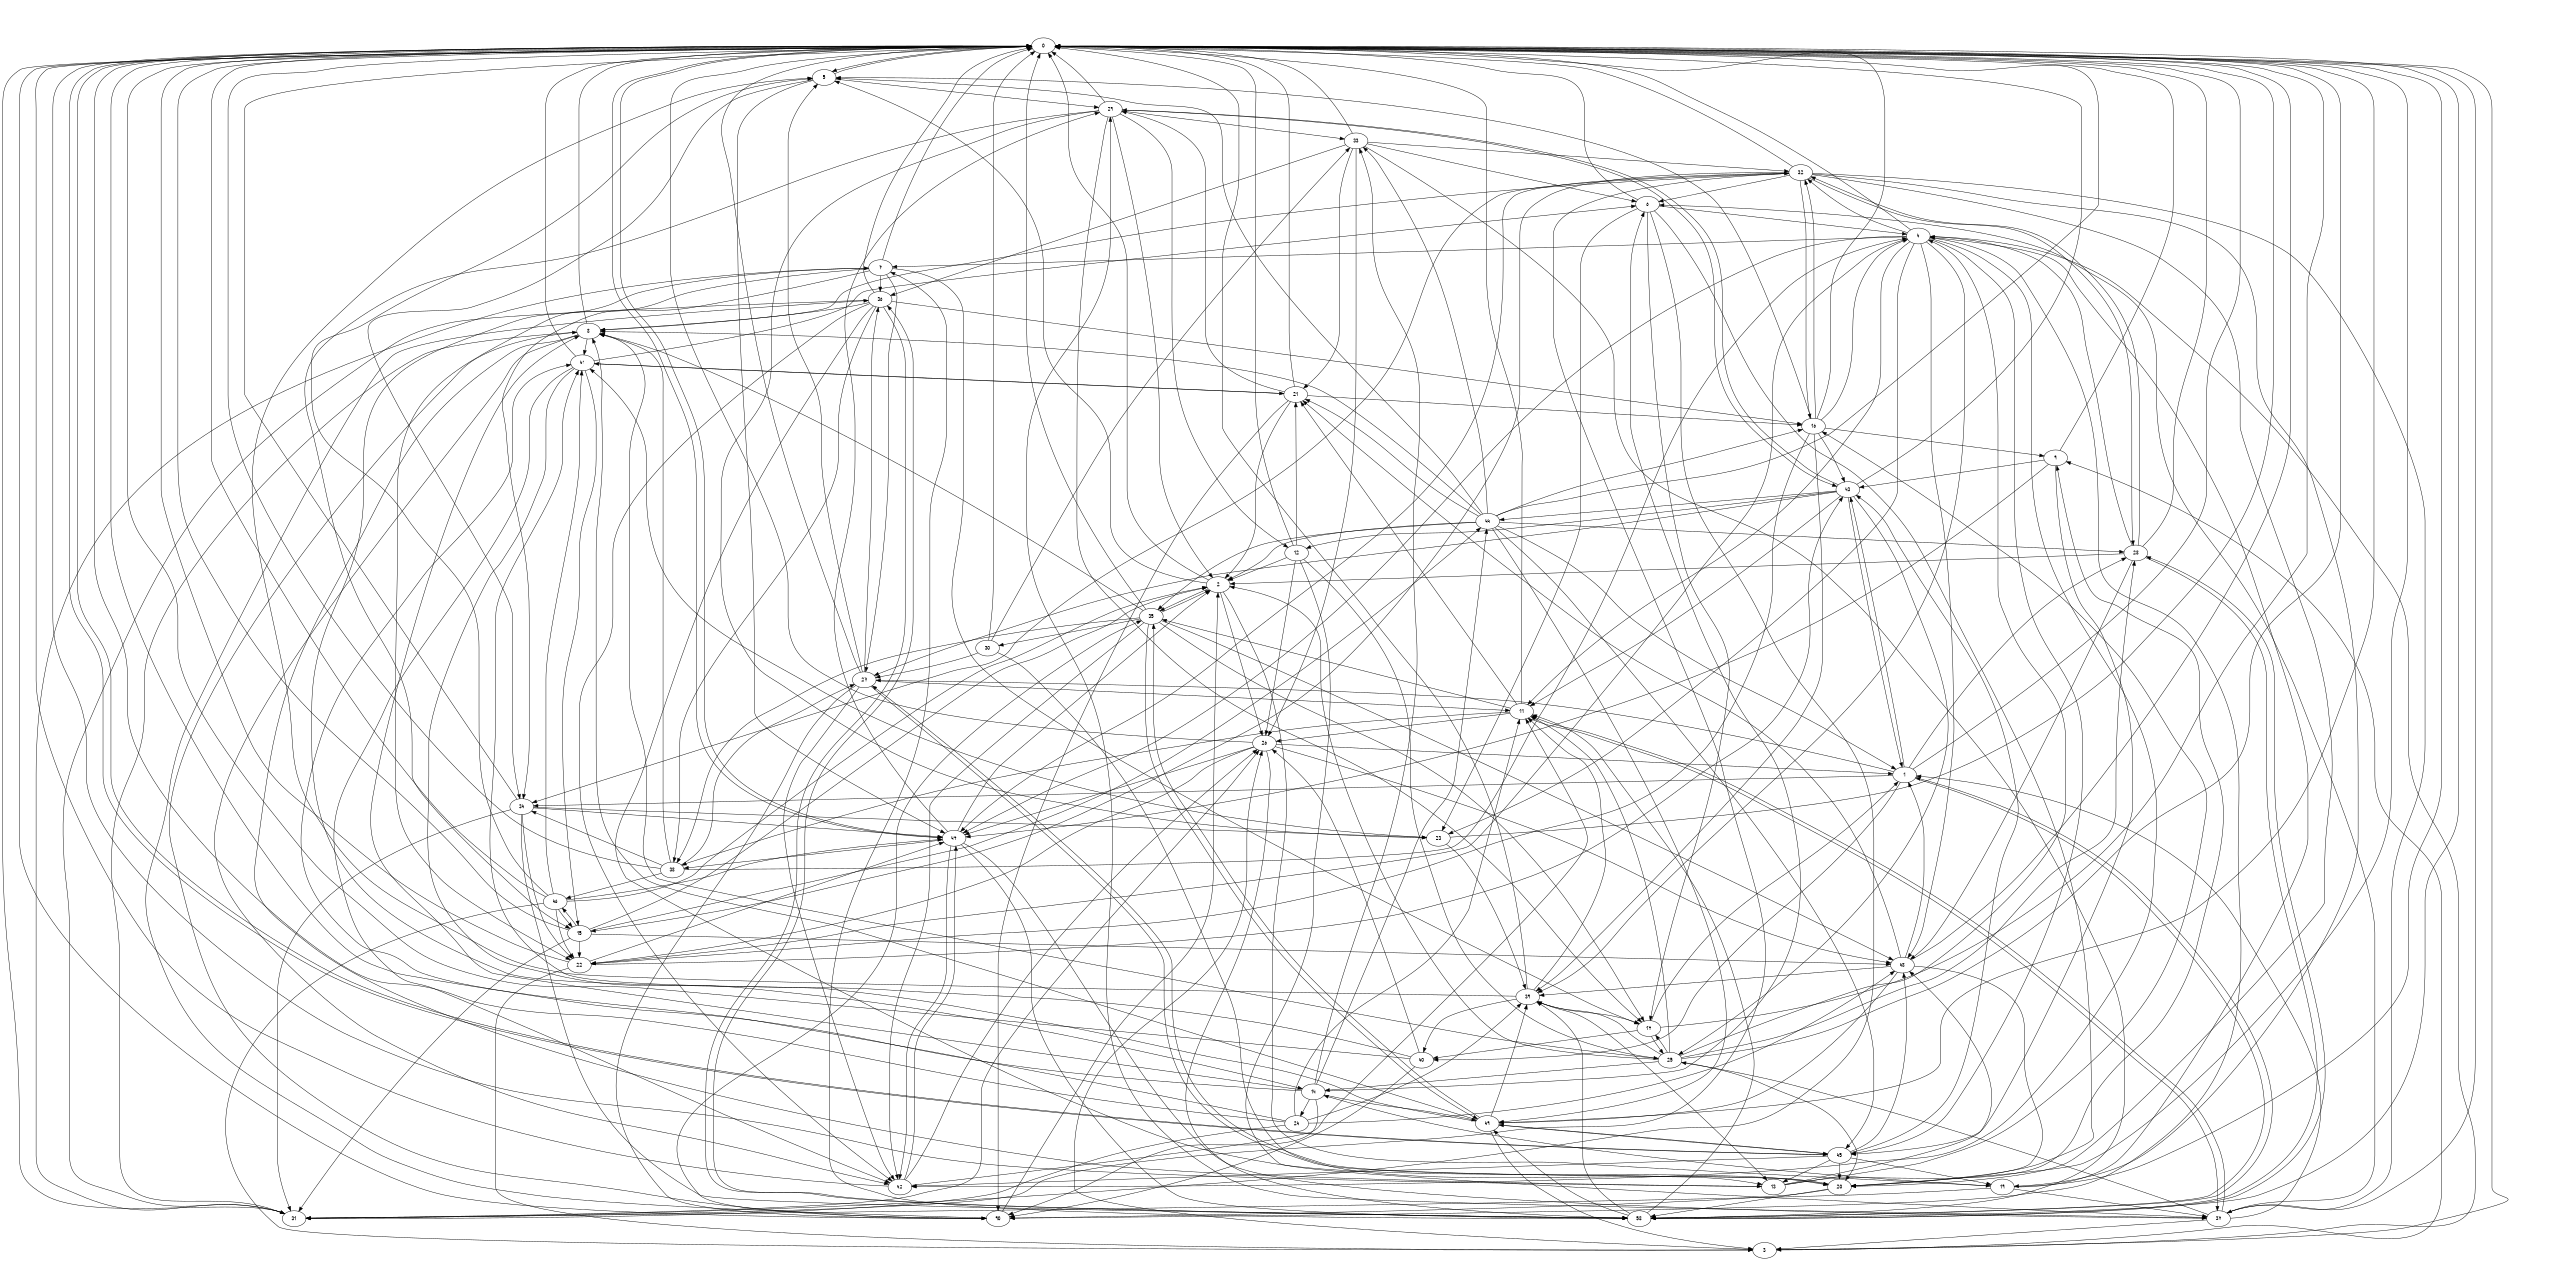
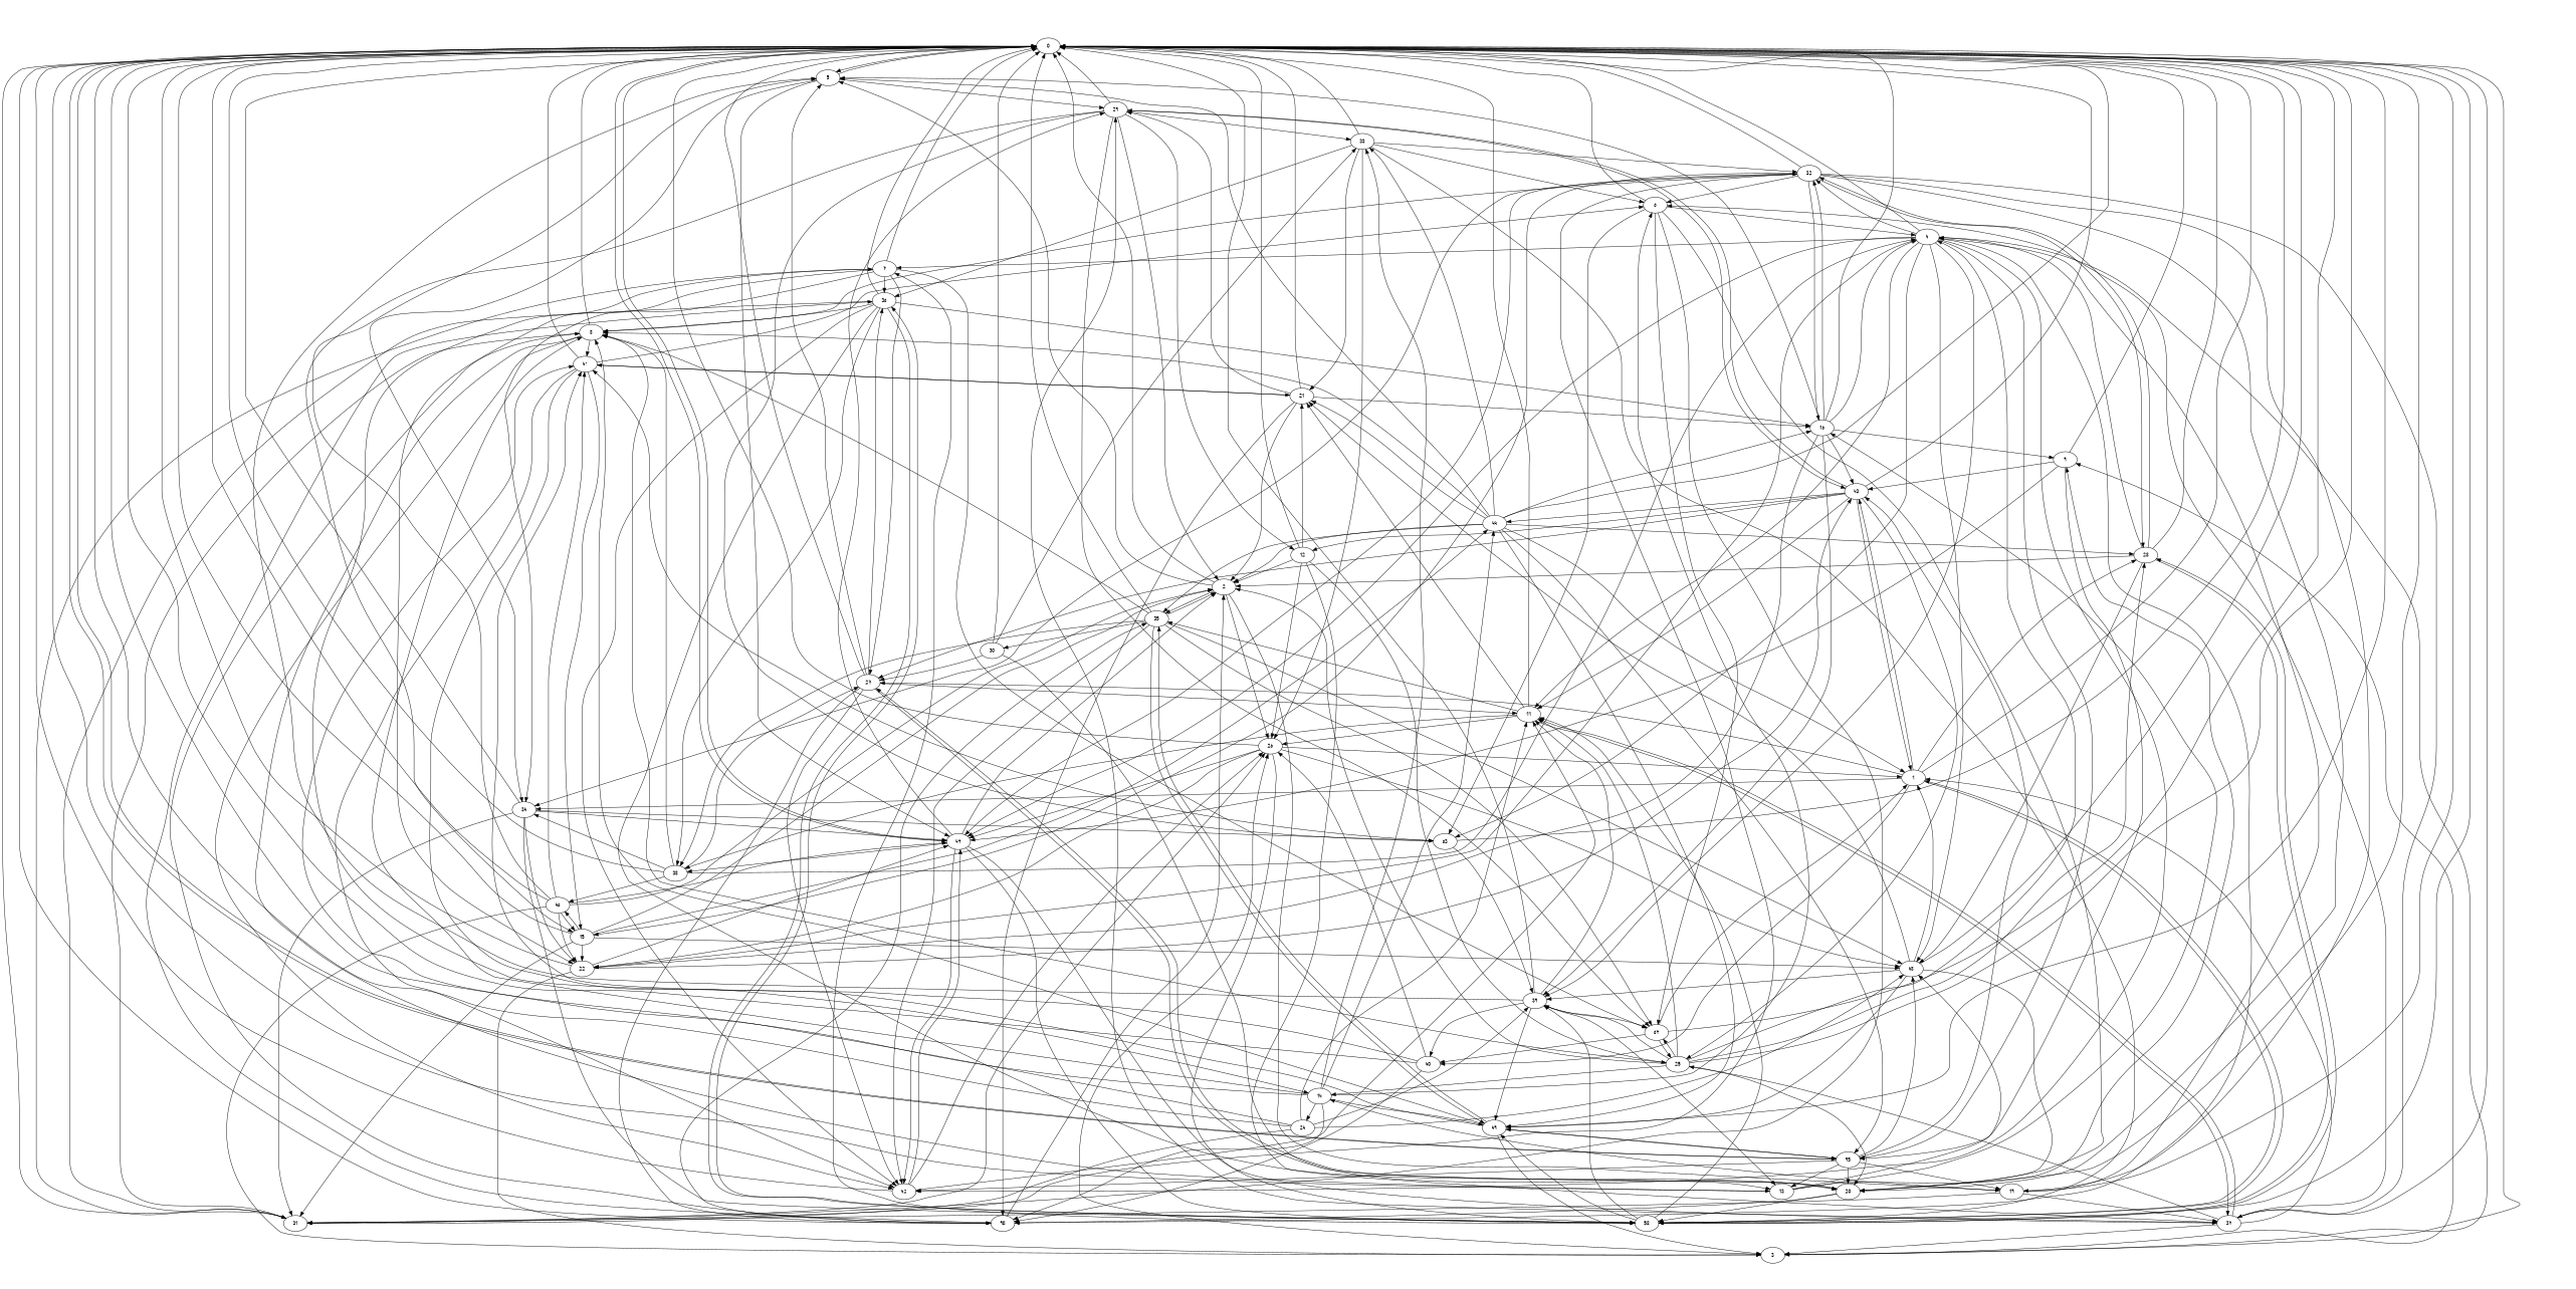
  strict digraph {
    fontname="Patrick Hand"
    node [component_delay=3 fontname="Patrick Hand"]
    edge [fontname="Patrick Hand" wire_delay=1]
    0
    5
-   45
+   45 [label=95]
    47
    34
    29
    43
    19
    42
    48
    20
    13
    49
    n14 [label=58]
    2
    37
    38
    22
-   23
+   23 [label=63]
    31
    12
-   17
+   17 [label=67]
    15
    33
    1
    27
    11
    25
    44
    4
    14
    26
    39
    21
    n35 [label=90]
    9
    16
    35
    8
    3
    41
    28
    7
    36
    6
    46
    40
    32
    30
    24
    0 -> 5
    0 -> 45
    0 -> 47
    5 -> 0
    5 -> 47
    5 -> 34
    5 -> 29
    45 -> 0
    45 -> 43
    45 -> 19
    45 -> 42
    45 -> 48
    45 -> 20
    45 -> 13
    45 -> 49
    47 -> 0
    47 -> 29
    47 -> 42
    47 -> n14
    47 -> 2
    47 -> 37
    47 -> 38
    34 -> 0
    34 -> 47
    34 -> n14
    34 -> 22
    34 -> 23
    34 -> 31
    29 -> 0
    29 -> 43
    29 -> 2
    29 -> 23
    29 -> 12
    29 -> 17
    29 -> 15
    29 -> 33
    43 -> 0
    43 -> 29
    43 -> 12
    43 -> 1
    43 -> 27
    43 -> 11
    43 -> 25
    43 -> 44
    19 -> 0
    19 -> 37
    19 -> 31
    19 -> 4
    19 -> 14
    42 -> 0
    42 -> 47
    42 -> 11
    42 -> 26
    48 -> 0
    48 -> 20
    48 -> 49
    48 -> 1
    48 -> 39
    48 -> 21
    20 -> 0
    20 -> n14
    20 -> 27
    20 -> n35
    13 -> 0
    13 -> 48
    13 -> 9
    13 -> 16
    49 -> 0
    49 -> 45
-   49 -> 39
+   39 -> 49
    49 -> 35
    49 -> 8
    49 -> 3
    49 -> 41
    n14 -> 0
    n14 -> 49
    n14 -> 1
    n14 -> 11
    n14 -> 39
    n14 -> 28
    n14 -> 7
    n14 -> 36
    2 -> 0
    2 -> 5
    2 -> 19
    2 -> 26
    2 -> 35
    37 -> 0
    37 -> 29
    37 -> 1
    37 -> 11
    37 -> 25
    37 -> 3
    37 -> 6
    38 -> 0
    38 -> 34
    38 -> 27
    38 -> 4
    38 -> 8
    38 -> 46
    22 -> 0
    22 -> 47
    22 -> 43
    22 -> 3
    23 -> 0
    23 -> 39
    23 -> 41
    31 -> 0
    31 -> 26
    31 -> 8
    31 -> 32
    12 -> 0
    12 -> 2
    12 -> 37
    12 -> 25
    12 -> 26
    12 -> 21
    17 -> 0
    17 -> 1
    17 -> 25
    17 -> 40
    15 -> 0
    15 -> 48
    15 -> 2
    15 -> 22
    15 -> 31
    15 -> 44
    15 -> 46
    33 -> 0
    33 -> n14
    33 -> 26
    33 -> 21
    33 -> 36
    33 -> 6
    33 -> 32
    1 -> 0
    1 -> 34
    1 -> 43
    1 -> n14
    1 -> 27
    1 -> 28
    1 -> 40
    27 -> 0
    27 -> 5
    27 -> 42
    27 -> 20
    27 -> 11
    27 -> n35
    27 -> 36
    11 -> 0
    11 -> 37
    11 -> 38
    11 -> 26
    11 -> 21
    11 -> 35
    25 -> 0
    25 -> 20
    25 -> 2
    25 -> 17
    25 -> 11
    25 -> 4
    25 -> 14
    25 -> 39
    25 -> 8
    25 -> 28
    44 -> 0
    44 -> 5
    44 -> 45
    44 -> 49
    44 -> 2
    44 -> 33
    44 -> 1
    44 -> 21
    44 -> 16
    44 -> 35
    44 -> 8
    44 -> 28
    4 -> 0
    4 -> 45
    4 -> 47
    4 -> 42
    4 -> 48
    4 -> 22
    4 -> 23
    4 -> 11
    4 -> 39
    4 -> n35
    4 -> 3
    4 -> 7
    4 -> 32
    14 -> 0
    14 -> 49
    14 -> 33
    14 -> 44
    14 -> n35
    14 -> 8
    14 -> 6
    14 -> 24
    26 -> 0
    26 -> 47
    26 -> 48
    26 -> n14
    26 -> 22
    26 -> 1
    39 -> 0
    39 -> 5
    39 -> 13
    39 -> 17
    39 -> 11
    39 -> 40
    21 -> 0
    21 -> 29
    21 -> 2
    21 -> n35
    21 -> 16
    21 -> 41
    n35 -> 0
    n35 -> 2
    n35 -> 35
    n35 -> 36
    9 -> 0
    9 -> 45
    9 -> 47
    9 -> 43
    16 -> 0
    16 -> 5
    16 -> 43
    16 -> 22
    16 -> 4
    16 -> 39
    16 -> 9
    16 -> 32
    35 -> 0
    35 -> 42
    35 -> 48
    35 -> 49
    35 -> 2
    35 -> 38
    35 -> 17
    35 -> 8
    35 -> 30
    8 -> 0
    8 -> 42
    8 -> 13
    8 -> n35
    8 -> 41
    3 -> 0
    3 -> 26
    3 -> 9
    41 -> 0
    41 -> 42
    41 -> 15
    41 -> 14
    41 -> 21
    41 -> 6
    28 -> 0
    28 -> 48
    28 -> n14
    28 -> 2
    28 -> 4
    28 -> 32
    7 -> 0
    7 -> 34
    7 -> 22
    7 -> 31
    7 -> 17
    7 -> 27
    7 -> 36
    36 -> 0
    36 -> 42
    36 -> 20
    36 -> n14
    36 -> 38
    36 -> 31
    36 -> 16
    36 -> 8
    6 -> 0
    6 -> 20
    6 -> 23
    6 -> 31
    6 -> 17
    6 -> 4
    46 -> 0
    46 -> 5
    46 -> 47
    46 -> 2
    46 -> 22
    46 -> 15
    46 -> 3
    46 -> 41
    40 -> 0
    40 -> 26
    40 -> n35
    40 -> 7
    32 -> 0
    32 -> 47
    32 -> 34
    32 -> 19
    32 -> 20
    32 -> 37
    32 -> 15
    32 -> 16
    32 -> 8
    32 -> 28
    32 -> 6
    30 -> 0
    30 -> 13
    30 -> 33
    30 -> 27
    24 -> 0
    24 -> 48
    24 -> 31
    24 -> 11
    24 -> 39
    24 -> 41
  }
